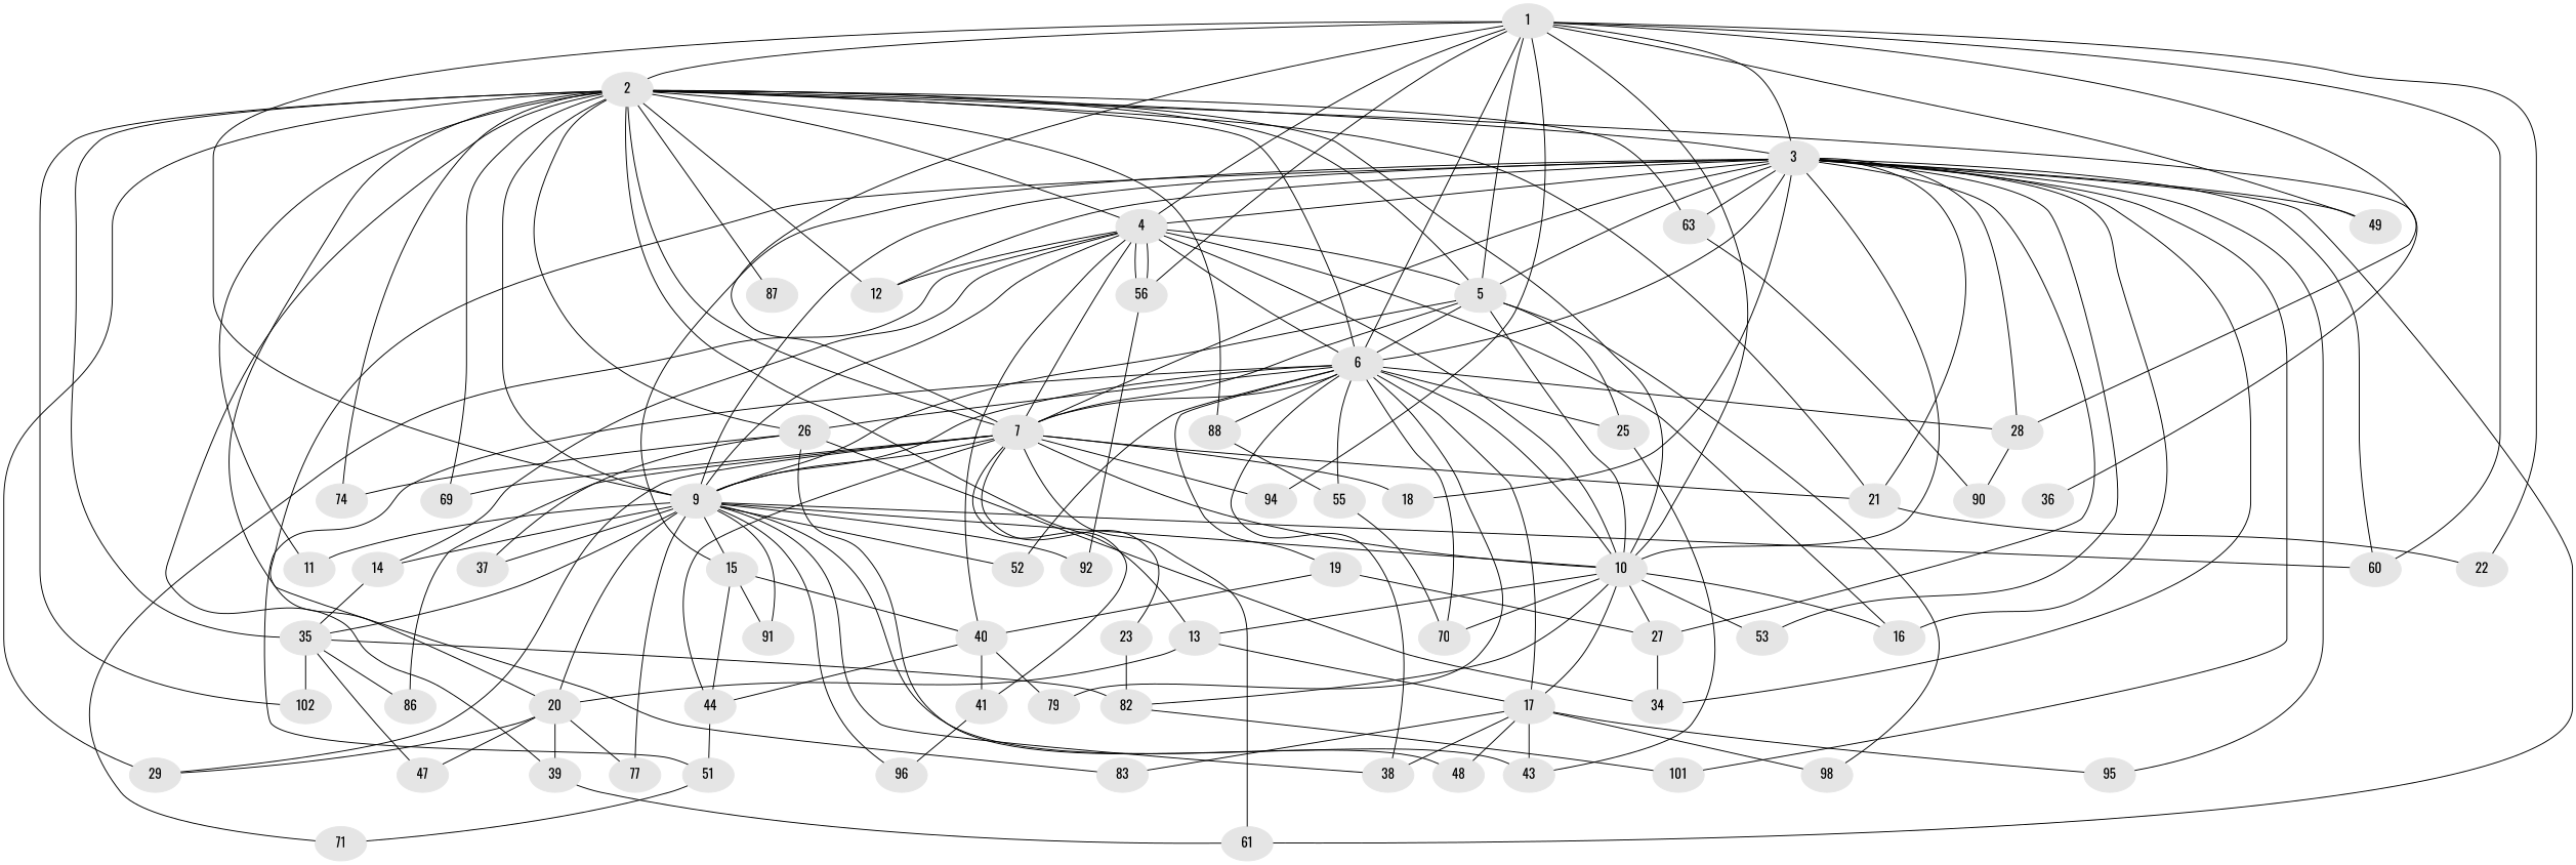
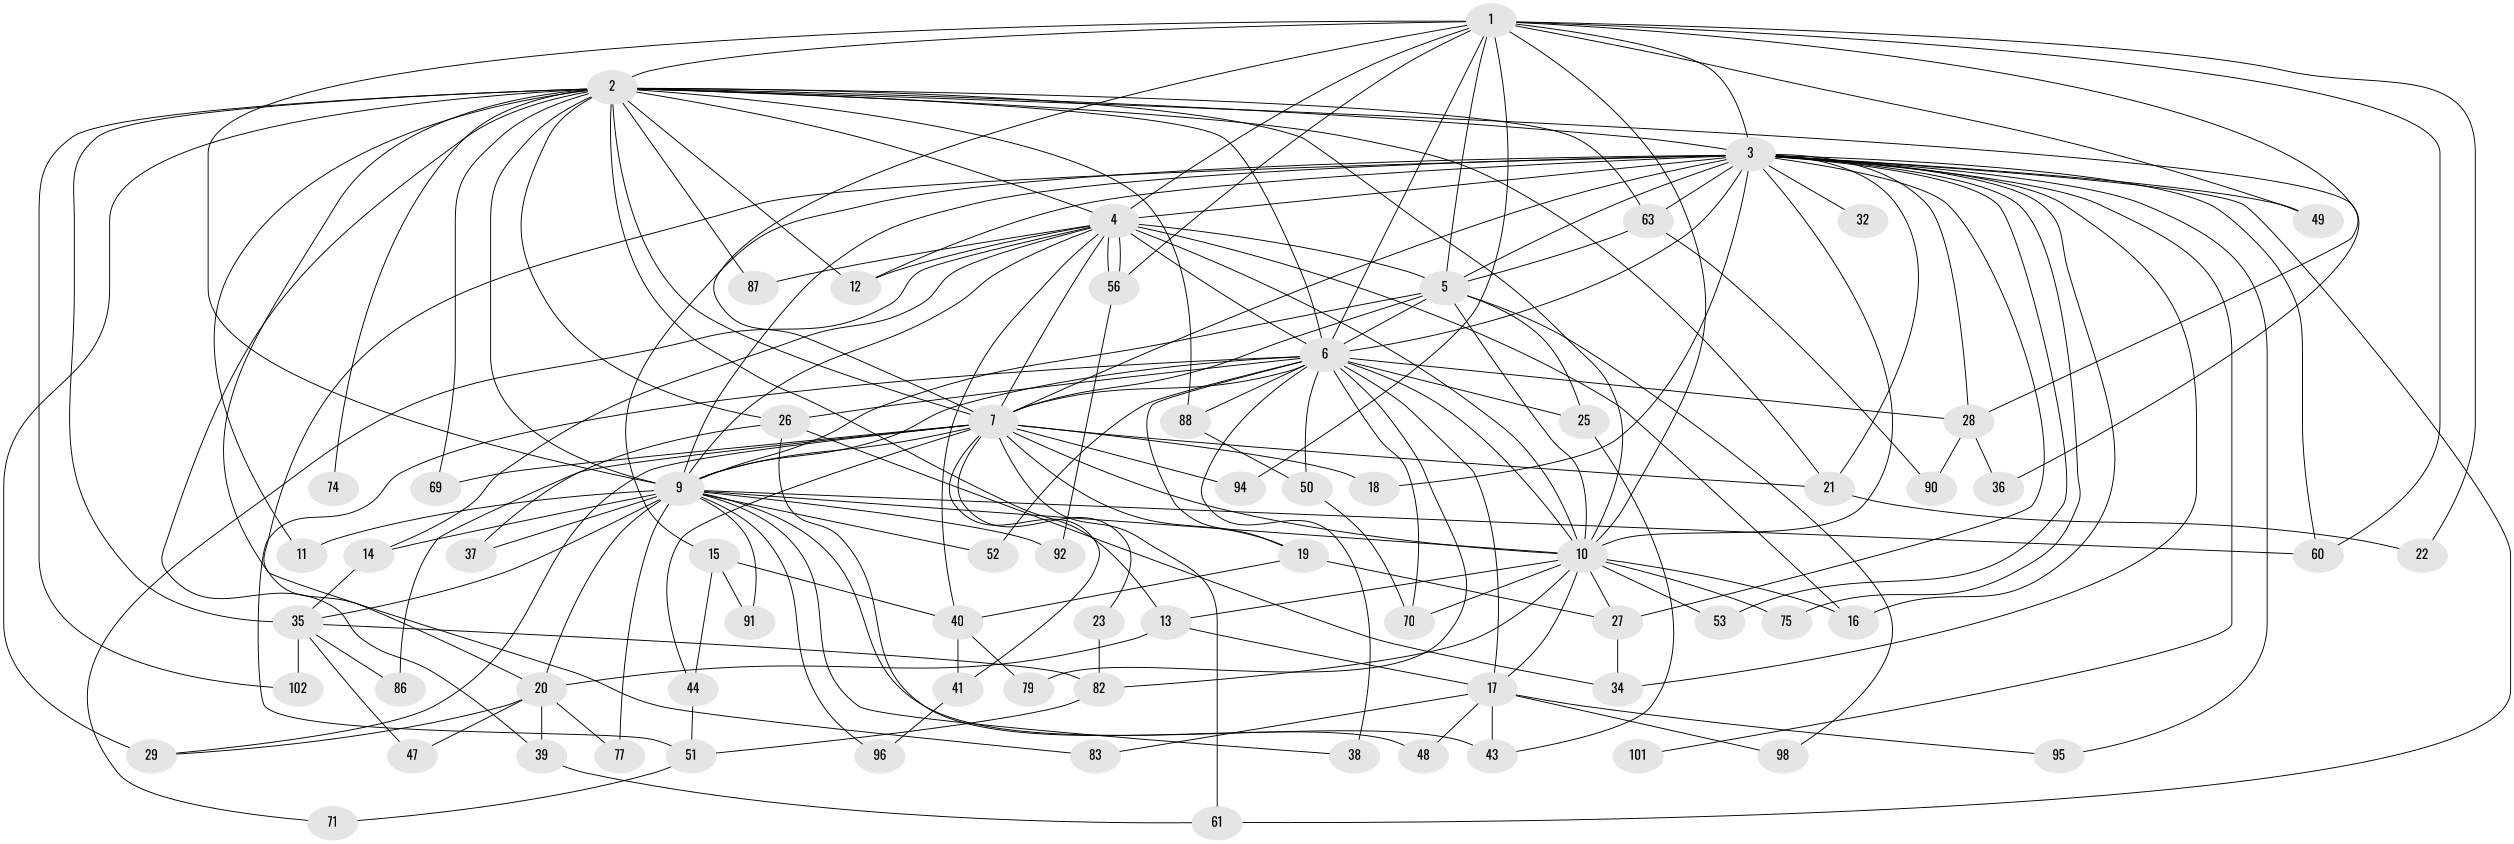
  graph {
    fontname=Oswald
    node [color=gray90 fontname=Oswald style=filled]
    edge [fontname=Oswald]
    1 [super="+81"]
    2 [super="+99"]
    3 [super="+8"]
    4 [super="+54"]
    5 [super="+78"]
    6 [super="+31"]
    7 [super="+89"]
    9 [super="+24"]
    10 [super="+95"]
    22
    28 [super="+30"]
    49
    56 [super="+62"]
    60 [super="+64"]
    94
    11
    12 [super="+65"]
    13 [super="+84"]
    21
    26 [super="+66"]
    29 [super="+97"]
    35 [super="+100"]
    36
    39 [super="+80"]
    63
    69
    74
    83
    87
    88
    102
    15
    16 [super="+42"]
    18
    20 [super="+33"]
    27 [super="+72"]
+   32
    34 [super="+67"]
    n39 [label=95]
    53
    61
+   75 [super="+76"]
    101
    14 [super="+50"]
    40
    71
    25 [super="+68"]
    98
-   55 [super="+73"]
+   55 [super="+73" label=50]
    17 [super="+59"]
    19 [super="+93"]
    38 [super="+85"]
    51
    52
    70
    79
    23
    41
    44 [super="+57"]
    86
    37
    43
    77
    91
    92
    96
    82
    90
    48
    47
    1 -- 2
    1 -- 3 [weight=2]
    1 -- 4
    1 -- 5
    1 -- 6
    1 -- 7
    1 -- 9 [weight=2]
    1 -- 10 [weight=2]
    1 -- 22
    1 -- 28
    1 -- 49
    1 -- 56
    1 -- 60
    1 -- 94
    2 -- 3 [weight=2]
    2 -- 4
-   2 -- 5
+   63 -- 5
    2 -- 6
    2 -- 7
    2 -- 9
    2 -- 10
    2 -- 11
    2 -- 12
    2 -- 13
    2 -- 21
    2 -- 26
    2 -- 29 [weight=2]
    2 -- 35
    2 -- 36
    2 -- 39
    2 -- 63
    2 -- 69
    2 -- 74
    2 -- 83
    2 -- 87
    2 -- 88
    2 -- 102
    3 -- 4 [weight=2]
    3 -- 5 [weight=2]
    3 -- 6 [weight=2]
    3 -- 7 [weight=3]
    3 -- 9 [weight=2]
    3 -- 10 [weight=2]
    3 -- 28
    3 -- 49
    3 -- 60
    3 -- 12
    3 -- 21
    3 -- 63
    3 -- 15
    3 -- 16
    3 -- 18
    3 -- 20
    3 -- 27
+   3 -- 32 [weight=2]
    3 -- 34
    3 -- n39
    3 -- 53
    3 -- 61
+   3 -- 75
    3 -- 101
    4 -- 5
    4 -- 6
    4 -- 7
    4 -- 9
    4 -- 10 [weight=2]
    4 -- 56
    4 -- 56
    4 -- 12
+   4 -- 87
    4 -- 16
    4 -- 14
    4 -- 40
    4 -- 71
    5 -- 6 [weight=2]
    5 -- 7
    5 -- 9
    5 -- 10
    5 -- 25
    5 -- 98
    6 -- 7
    6 -- 9 [weight=2]
    6 -- 10
    6 -- 28
    6 -- 26
    6 -- 88
    6 -- 25
    6 -- 55
    6 -- 17
    6 -- 19
    6 -- 38
    6 -- 51
    6 -- 52
    6 -- 70
    6 -- 79
    7 -- 9 [weight=2]
    7 -- 10
    7 -- 94
    7 -- 21
    7 -- 29
    7 -- 69
    7 -- 18
    7 -- 61
+   7 -- 19
    7 -- 23
    7 -- 41
    7 -- 44
    7 -- 86
    9 -- 10
    9 -- 60
    9 -- 11
    9 -- 35
-   9 -- 15
    9 -- 20
    9 -- 14
    9 -- 38
    9 -- 52
    9 -- 37
    9 -- 43
    9 -- 77
    9 -- 91
    9 -- 92
    9 -- 96
    10 -- 13
    10 -- 16
    10 -- 27
    10 -- 53
+   10 -- 75
    10 -- 17
    10 -- 70
    10 -- 82
+   28 -- 36
    28 -- 90
    56 -- 92
    13 -- 20
    13 -- 17
    21 -- 22
-   26 -- 74
    26 -- 34
    26 -- 37
    26 -- 48
    35 -- 102
    35 -- 86
    35 -- 82
    35 -- 47
    39 -- 61
    63 -- 90
    88 -- 55
    15 -- 40
    15 -- 44
    15 -- 91
    20 -- 29
    20 -- 39
    20 -- 77
    20 -- 47
    27 -- 34
    14 -- 35
    40 -- 79
    40 -- 41
-   40 -- 44
    25 -- 43
    55 -- 70
    17 -- 83
    17 -- n39
    17 -- 98
-   17 -- 38
    17 -- 43
    17 -- 48
    19 -- 27
    19 -- 40
    51 -- 71
    23 -- 82
    41 -- 96
    44 -- 51
-   82 -- 101
+   82 -- 51
  }
